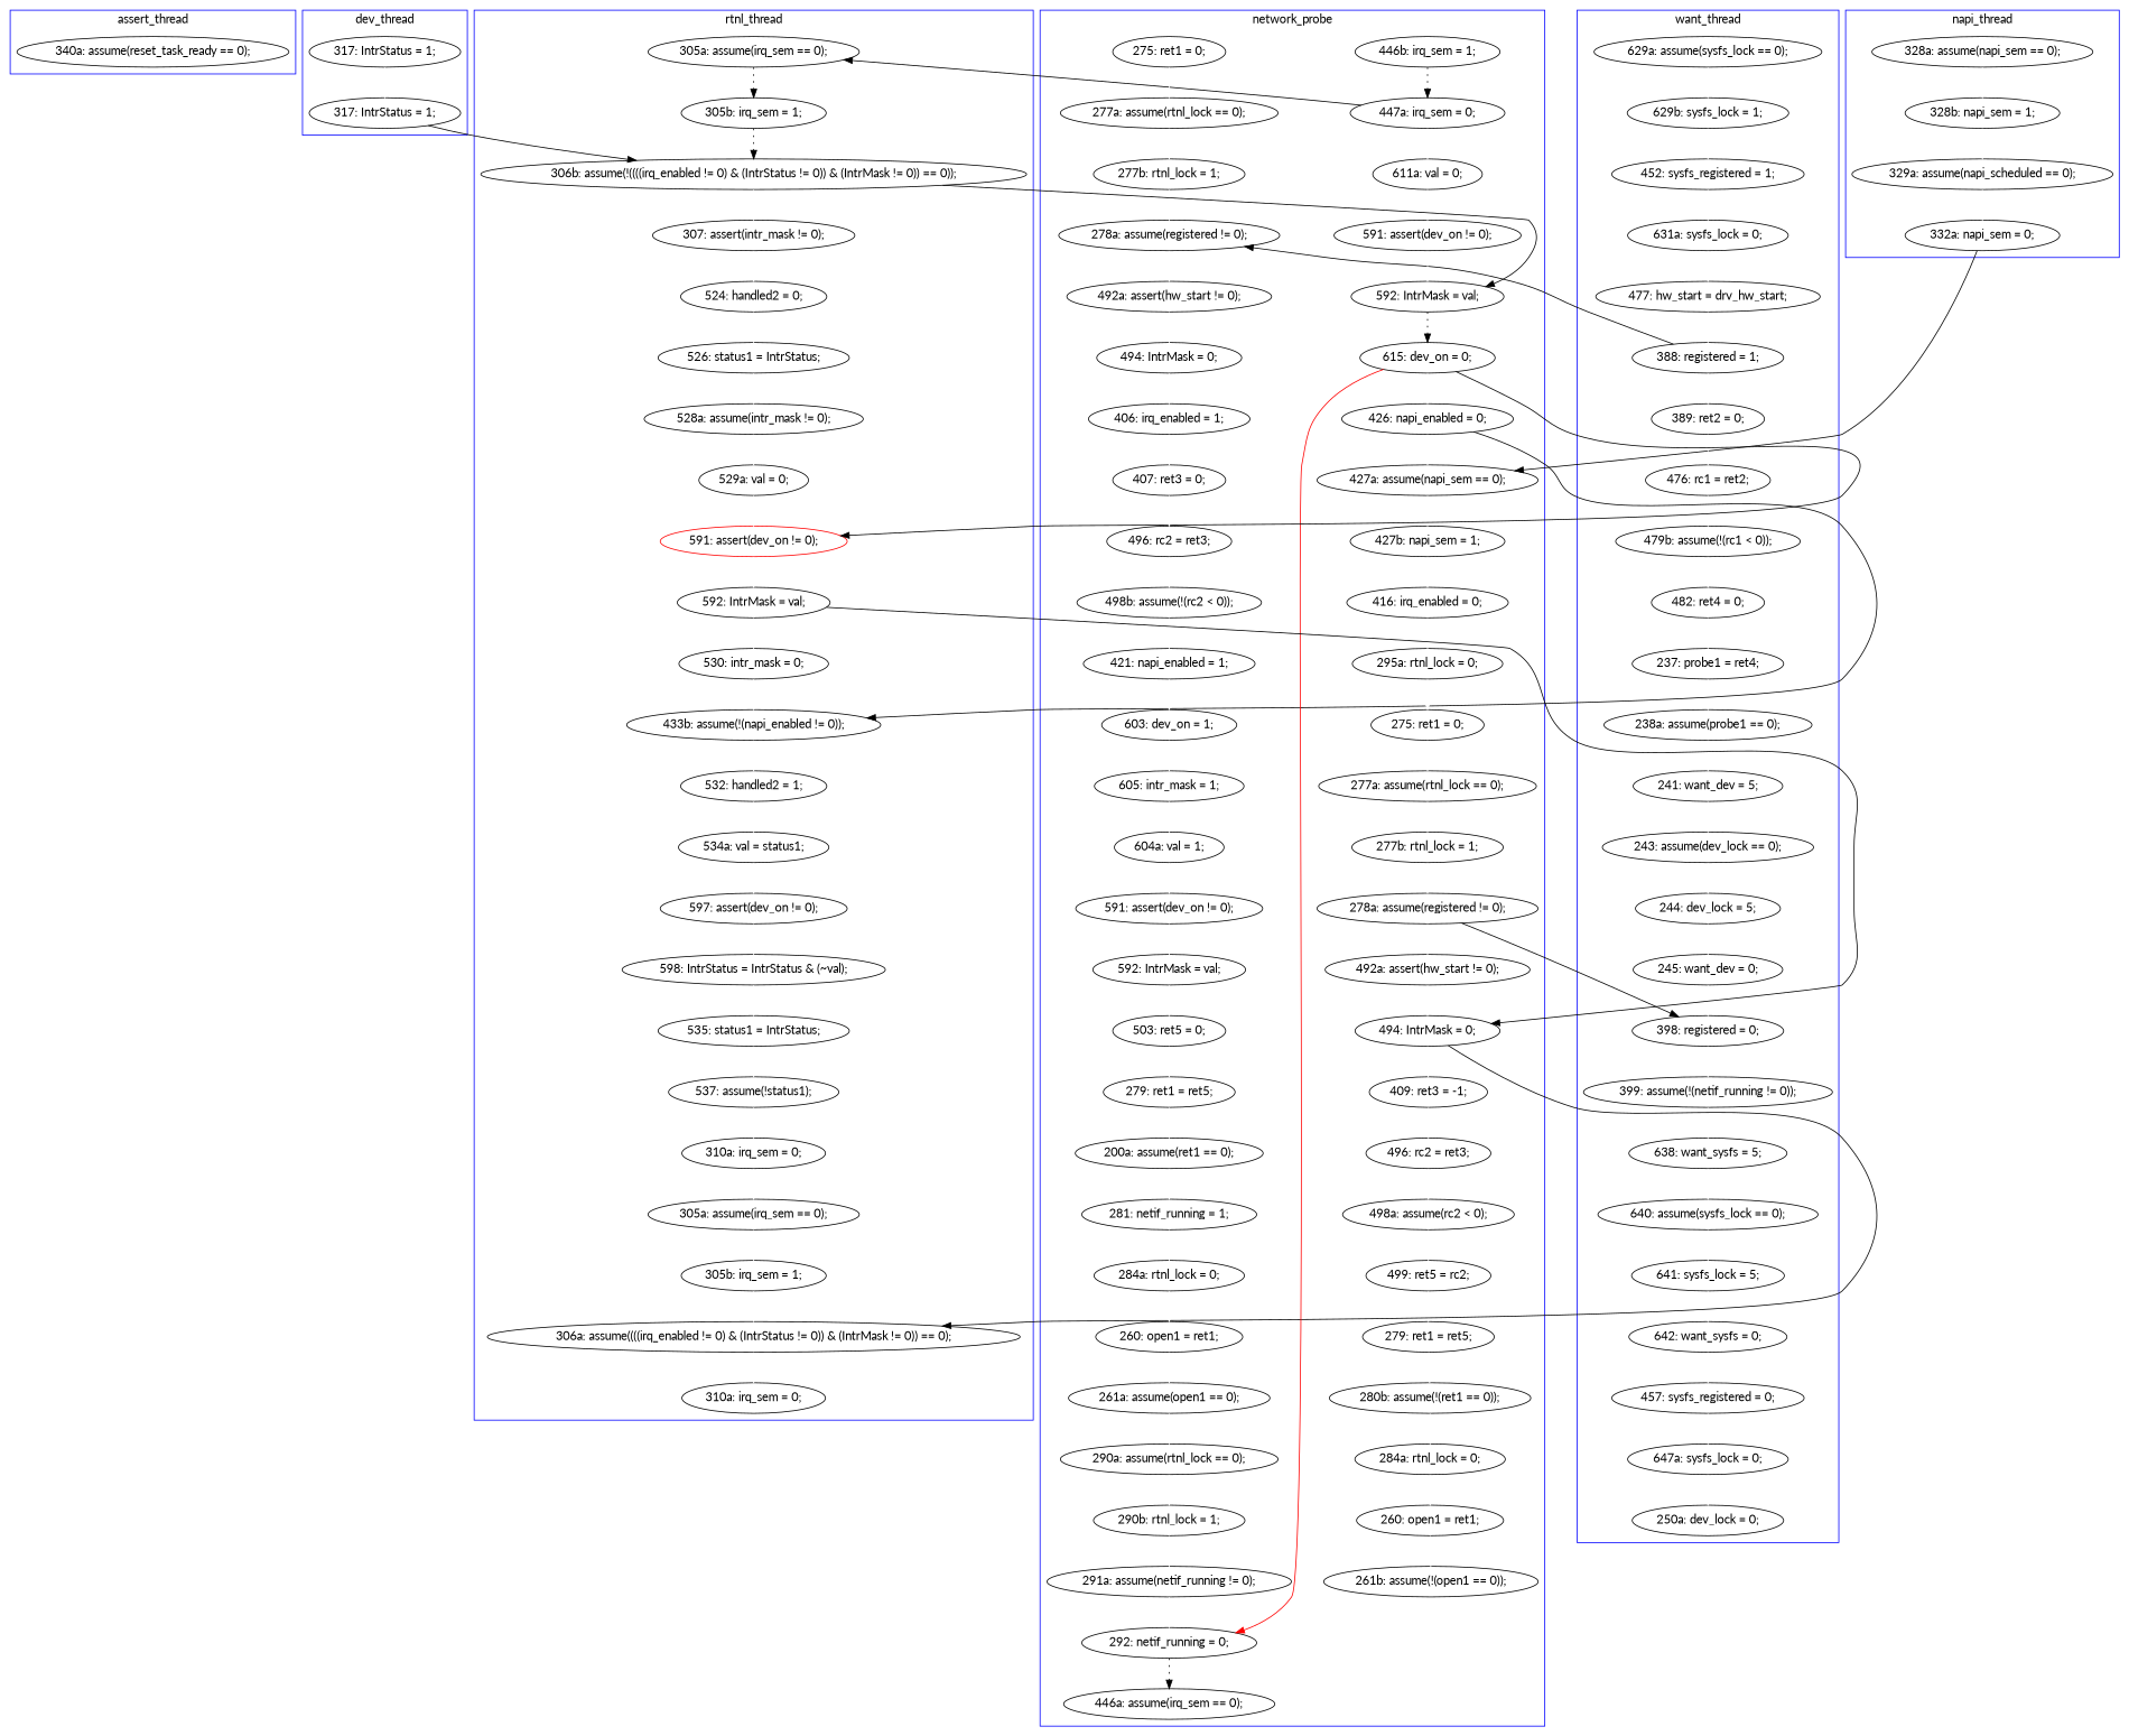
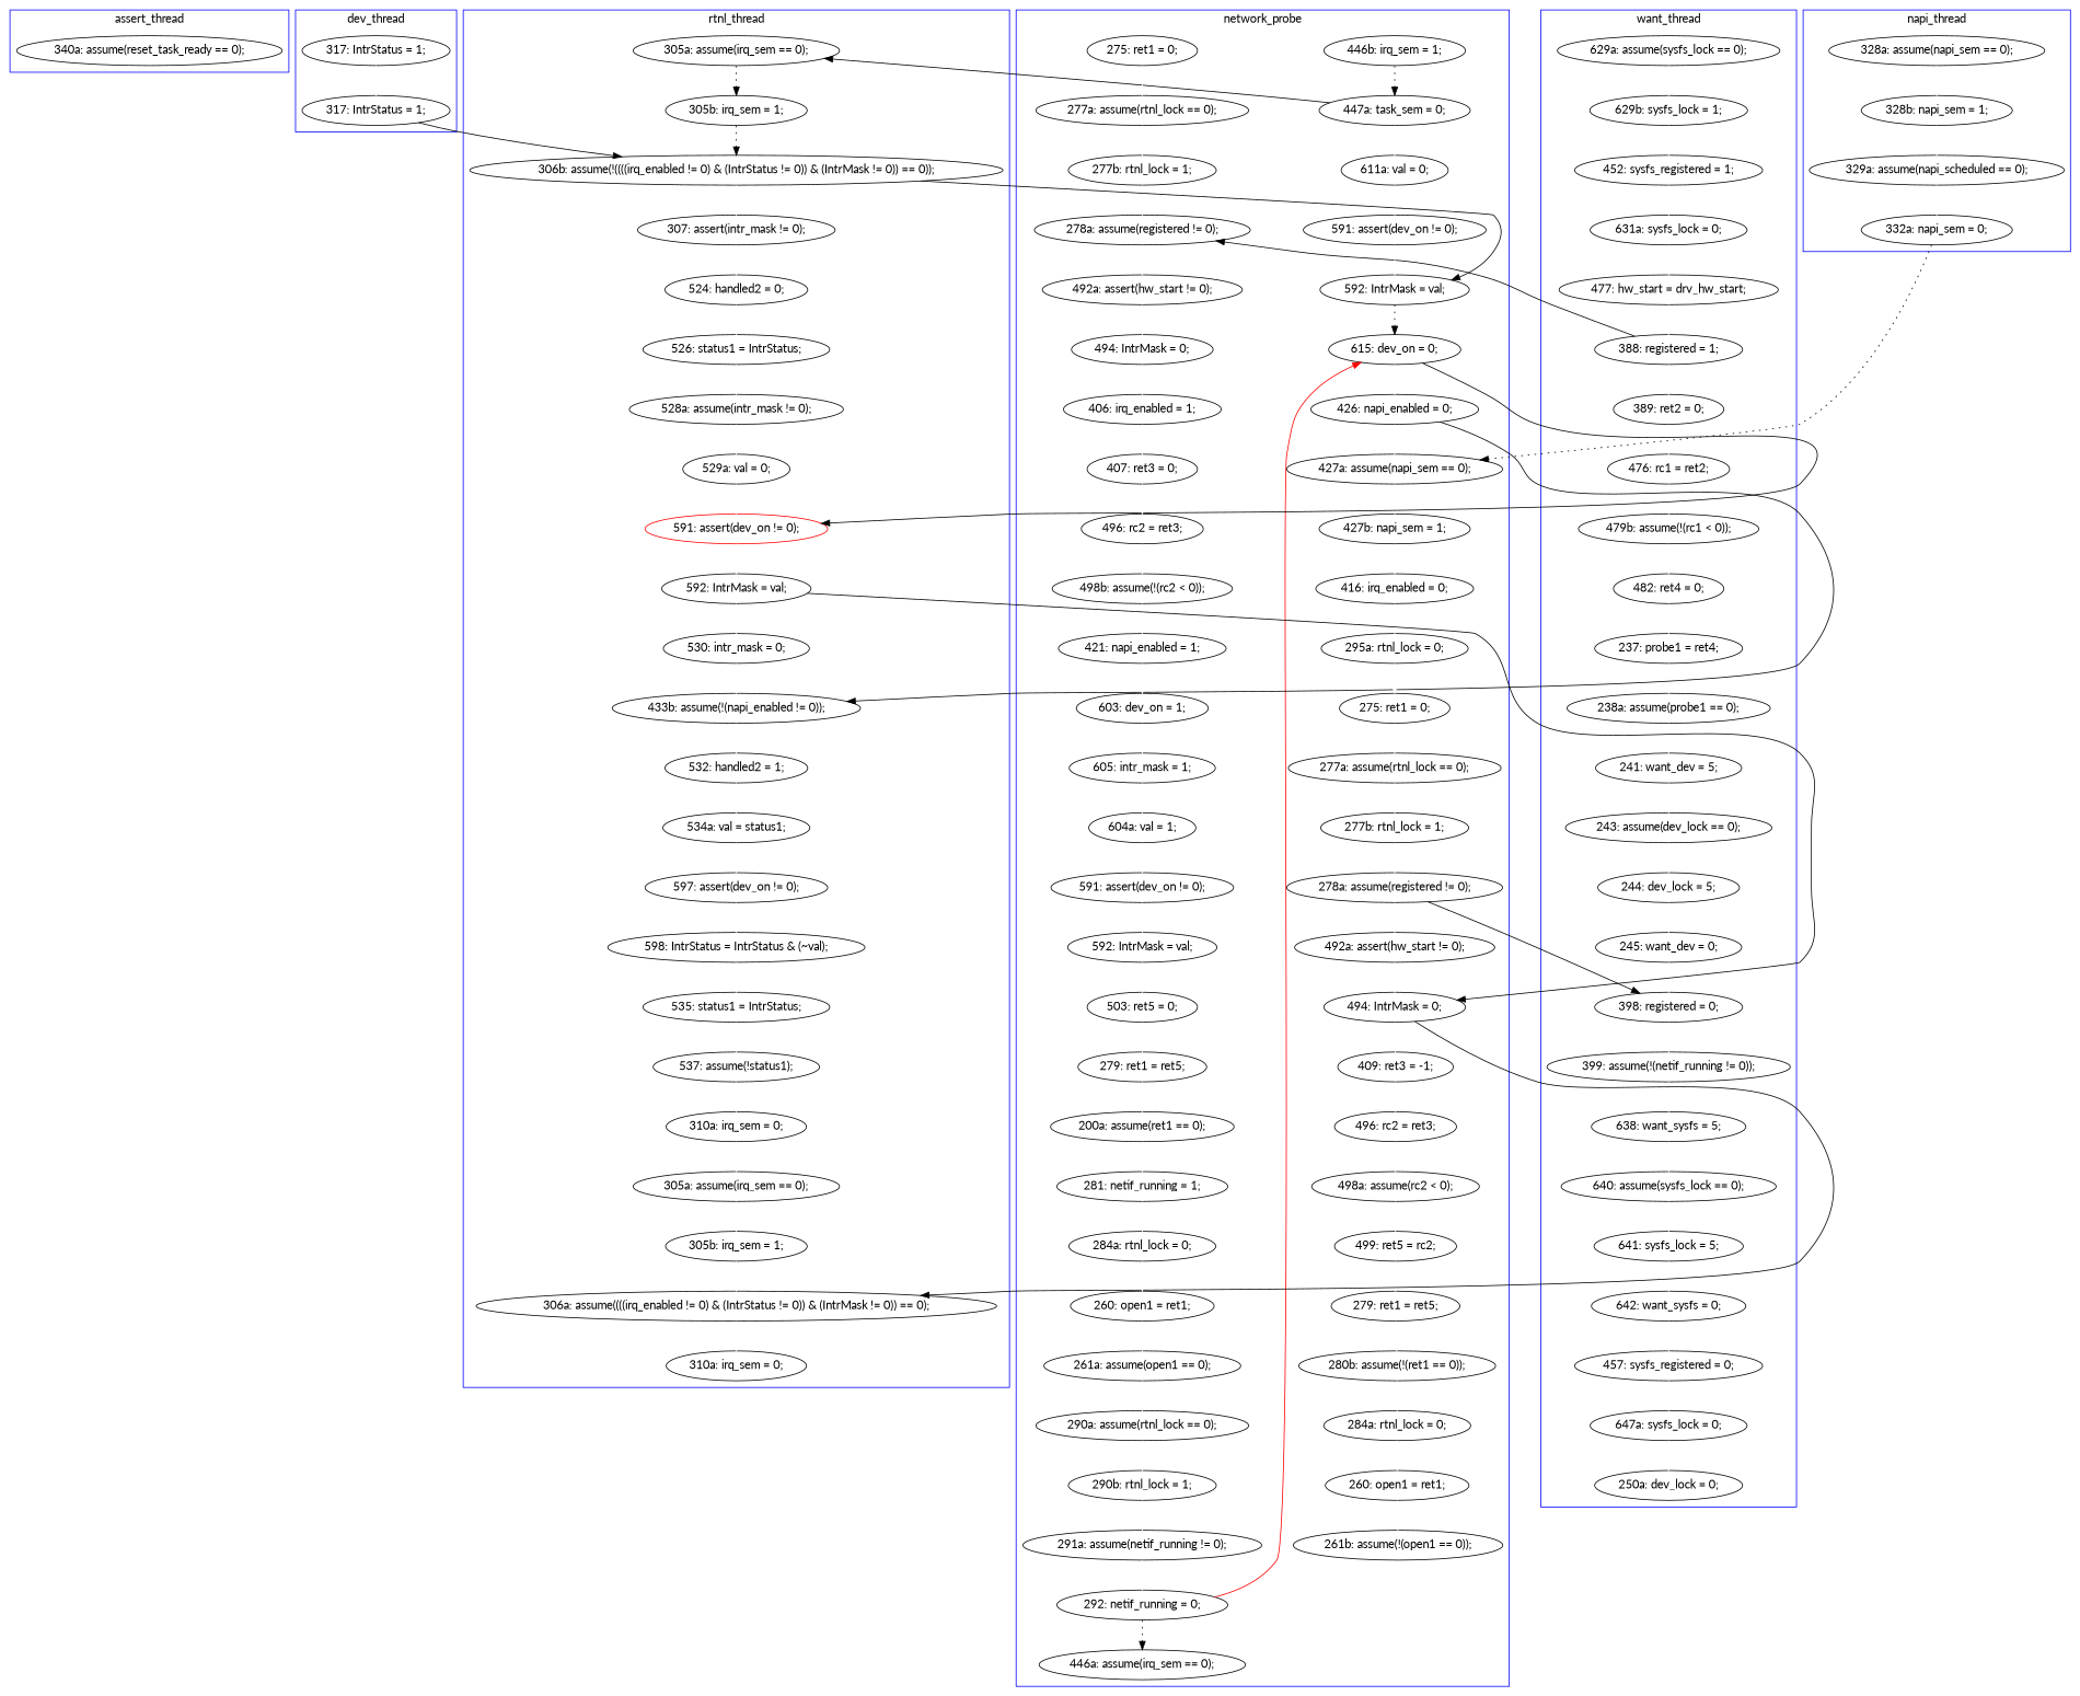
  digraph {
    fontname=Lato
    node [fontname=Lato]
    edge [color=white fontname=Lato style=solid]
    n1 [label="340a: assume(reset_task_ready == 0);"]
    n2 [label="317: IntrStatus = 1;"]
    n3 [label="317: IntrStatus = 1;"]
    n4 [label="328a: assume(napi_sem == 0);"]
    n5 [label="328b: napi_sem = 1;"]
    n6 [label="329a: assume(napi_scheduled == 0);"]
    n7 [label="332a: napi_sem = 0;"]
    n8 [label="238a: assume(probe1 == 0);"]
    n9 [label="241: want_dev = 5;"]
    n10 [label="398: registered = 0;"]
    n11 [label="399: assume(!(netif_running != 0));"]
    n12 [label="647a: sysfs_lock = 0;"]
    n13 [label="250a: dev_lock = 0;"]
    n14 [label="629b: sysfs_lock = 1;"]
    n15 [label="452: sysfs_registered = 1;"]
    n16 [label="243: assume(dev_lock == 0);"]
    n17 [label="638: want_sysfs = 5;"]
    n18 [label="640: assume(sysfs_lock == 0);"]
    n19 [label="476: rc1 = ret2;"]
    n20 [label="479b: assume(!(rc1 < 0));"]
    n21 [label="631a: sysfs_lock = 0;"]
    n22 [label="477: hw_start = drv_hw_start;"]
    n23 [label="244: dev_lock = 5;"]
    n24 [label="642: want_sysfs = 0;"]
    n25 [label="457: sysfs_registered = 0;"]
    n26 [label="629a: assume(sysfs_lock == 0);"]
    n27 [label="389: ret2 = 0;"]
    n28 [label="482: ret4 = 0;"]
    n29 [label="245: want_dev = 0;"]
    n30 [label="237: probe1 = ret4;"]
    n31 [label="388: registered = 1;"]
    n32 [label="641: sysfs_lock = 5;"]
    n33 [label="499: ret5 = rc2;"]
    n34 [label="279: ret1 = ret5;"]
    n35 [label="275: ret1 = 0;"]
    n36 [label="277a: assume(rtnl_lock == 0);"]
    n37 [label="290b: rtnl_lock = 1;"]
    n38 [label="291a: assume(netif_running != 0);"]
    n39 [label="261a: assume(open1 == 0);"]
    n40 [label="290a: assume(rtnl_lock == 0);"]
    n41 [label="292: netif_running = 0;"]
    n42 [label="494: IntrMask = 0;"]
    n43 [label="605: intr_mask = 1;"]
    n44 [label="604a: val = 1;"]
    n45 [label="611a: val = 0;"]
    n46 [label="591: assert(dev_on != 0);"]
    n47 [label="426: napi_enabled = 0;"]
    n48 [label="284a: rtnl_lock = 0;"]
    n49 [label="260: open1 = ret1;"]
    n50 [label="261b: assume(!(open1 == 0));"]
    n51 [label="446b: irq_sem = 1;"]
-   n52 [label="447a: irq_sem = 0;"]
+   n52 [label="447a: task_sem = 0;"]
    n53 [label="496: rc2 = ret3;"]
    n54 [label="498a: assume(rc2 < 0);"]
    n55 [label="427a: assume(napi_sem == 0);"]
    n56 [label="446a: assume(irq_sem == 0);"]
    n57 [label="592: IntrMask = val;"]
    n58 [label="503: ret5 = 0;"]
    n59 [label="279: ret1 = ret5;"]
    n60 [label="496: rc2 = ret3;"]
    n61 [label="498b: assume(!(rc2 < 0));"]
    n62 [label="615: dev_on = 0;"]
    n63 [label="200a: assume(ret1 == 0);"]
    n64 [label="281: netif_running = 1;"]
    n65 [label="284a: rtnl_lock = 0;"]
    n66 [label="280b: assume(!(ret1 == 0));"]
    n67 [label="277b: rtnl_lock = 1;"]
    n68 [label="277a: assume(rtnl_lock == 0);"]
    n69 [label="277b: rtnl_lock = 1;"]
    n70 [label="406: irq_enabled = 1;"]
    n71 [label="407: ret3 = 0;"]
    n72 [label="591: assert(dev_on != 0);"]
    n73 [label="592: IntrMask = val;"]
    n74 [label="295a: rtnl_lock = 0;"]
    n75 [label="278a: assume(registered != 0);"]
    n76 [label="275: ret1 = 0;"]
    n77 [label="278a: assume(registered != 0);"]
    n78 [label="492a: assert(hw_start != 0);"]
    n79 [label="260: open1 = ret1;"]
    n80 [label="427b: napi_sem = 1;"]
    n81 [label="409: ret3 = -1;"]
    n82 [label="494: IntrMask = 0;"]
    n83 [label="421: napi_enabled = 1;"]
    n84 [label="603: dev_on = 1;"]
    n85 [label="492a: assert(hw_start != 0);"]
    n86 [label="416: irq_enabled = 0;"]
    n87 [label="598: IntrStatus = IntrStatus & (~val);"]
    n88 [label="535: status1 = IntrStatus;"]
    n89 [label="310a: irq_sem = 0;"]
    n90 [label="305a: assume(irq_sem == 0);"]
    n91 [label="305b: irq_sem = 1;"]
    n92 [label="306a: assume((((irq_enabled != 0) & (IntrStatus != 0)) & (IntrMask != 0)) == 0);"]
    n93 [label="597: assert(dev_on != 0);"]
    n94 [label="592: IntrMask = val;"]
    n95 [label="433b: assume(!(napi_enabled != 0));"]
    n96 [label="529a: val = 0;"]
    n97 [color=red label="591: assert(dev_on != 0);"]
    n98 [label="524: handled2 = 0;"]
    n99 [label="526: status1 = IntrStatus;"]
    n100 [label="534a: val = status1;"]
    n101 [label="307: assert(intr_mask != 0);"]
    n102 [label="530: intr_mask = 0;"]
    n103 [label="306b: assume(!((((irq_enabled != 0) & (IntrStatus != 0)) & (IntrMask != 0)) == 0));"]
    n104 [label="532: handled2 = 1;"]
    n105 [label="305a: assume(irq_sem == 0);"]
    n106 [label="305b: irq_sem = 1;"]
    n107 [label="537: assume(!status1);"]
    n108 [label="528a: assume(intr_mask != 0);"]
    n109 [label="310a: irq_sem = 0;"]
    subgraph cluster_1 {
      color=blue
      label=assert_thread
      n1
    }
    subgraph cluster_2 {
      color=blue
      label=dev_thread
      n2
      n3
    }
    subgraph cluster_3 {
      color=blue
      label=napi_thread
      n4
      n5
      n6
      n7
    }
    subgraph cluster_4 {
      color=blue
      label=want_thread
      n8
      n9
      n10
      n11
      n12
      n13
      n14
      n15
      n16
      n17
      n18
      n19
      n20
      n21
      n22
      n23
      n24
      n25
      n26
      n27
      n28
      n29
      n30
      n31
      n32
    }
    subgraph cluster_5 {
      color=blue
      label=network_probe
      n33
      n34
      n35
      n36
      n37
      n38
      n39
      n40
      n41
      n42
      n43
      n44
      n45
      n46
      n47
      n48
      n49
      n50
      n51
      n52
      n53
      n54
      n55
      n56
      n57
      n58
      n59
      n60
      n61
      n62
      n63
      n64
      n65
      n66
      n67
      n68
      n69
      n70
      n71
      n72
      n73
      n74
      n75
      n76
      n77
      n78
      n79
      n80
      n81
      n82
      n83
      n84
      n85
      n86
    }
    subgraph cluster_6 {
      color=blue
      label=rtnl_thread
      n87
      n88
      n89
      n90
      n91
      n92
      n93
      n94
      n95
      n96
      n97
      n98
      n99
      n100
      n101
      n102
      n103
      n104
      n105
      n106
      n107
      n108
      n109
    }
    n2 -> n3
    n3 -> n103 [color=black constraint=false]
    n4 -> n5
    n5 -> n6
    n6 -> n7
-   n7 -> n55 [color=black constraint=false]
+   n7 -> n55 [color=black constraint=false style=dotted]
    n8 -> n9
    n9 -> n16
    n10 -> n11
    n11 -> n17
    n12 -> n13
    n14 -> n15
    n15 -> n21
    n16 -> n23
    n17 -> n18
    n18 -> n32
    n19 -> n20
    n20 -> n28
    n21 -> n22
    n22 -> n31
    n23 -> n29
    n24 -> n25
    n25 -> n12
    n26 -> n14
    n27 -> n19
    n28 -> n30
    n29 -> n10
    n30 -> n8
    n31 -> n27
    n31 -> n75 [color=black constraint=false]
    n32 -> n24
    n33 -> n34
    n34 -> n66
    n35 -> n36
    n36 -> n67
    n37 -> n38
    n38 -> n41
    n39 -> n40
    n40 -> n37
    n41 -> n56 [color=black style=dotted]
    n42 -> n81
    n42 -> n92 [color=black constraint=false]
    n43 -> n44
    n44 -> n72
    n45 -> n46
    n46 -> n57
    n47 -> n55
    n47 -> n95 [color=black constraint=false]
    n48 -> n49
    n49 -> n50
    n51 -> n52 [color=black style=dotted]
    n52 -> n45
    n52 -> n105 [color=black constraint=false]
    n53 -> n54
    n54 -> n33
    n55 -> n80
    n57 -> n62 [color=black style=dotted]
    n58 -> n59
    n59 -> n63
    n60 -> n61
    n61 -> n83
-   n62 -> n41 [color=red constraint=false]
+   n41 -> n62 [color=red constraint=false]
    n62 -> n47
    n62 -> n97 [color=black constraint=false]
    n63 -> n64
    n64 -> n65
    n65 -> n79
    n66 -> n48
    n67 -> n77
    n68 -> n69
    n69 -> n75
    n70 -> n71
    n71 -> n60
    n72 -> n73
    n73 -> n58
    n74 -> n35
    n75 -> n85
    n76 -> n68
    n77 -> n10 [color=black constraint=false]
    n77 -> n78
    n78 -> n42
    n79 -> n39
    n80 -> n86
    n81 -> n53
    n82 -> n70
    n83 -> n84
    n84 -> n43
    n85 -> n82
    n86 -> n74
    n87 -> n88
    n88 -> n107
    n89 -> n90
    n90 -> n91
    n91 -> n92
    n92 -> n109
    n93 -> n87
    n94 -> n42 [color=black constraint=false]
    n94 -> n102
    n95 -> n104
    n96 -> n97
    n97 -> n94
    n98 -> n99
    n99 -> n108
    n100 -> n93
    n101 -> n98
    n102 -> n95
    n103 -> n57 [color=black constraint=false]
    n103 -> n101
    n104 -> n100
    n105 -> n106 [color=black style=dotted]
    n106 -> n103 [color=black style=dotted]
    n107 -> n89
    n108 -> n96
  }
